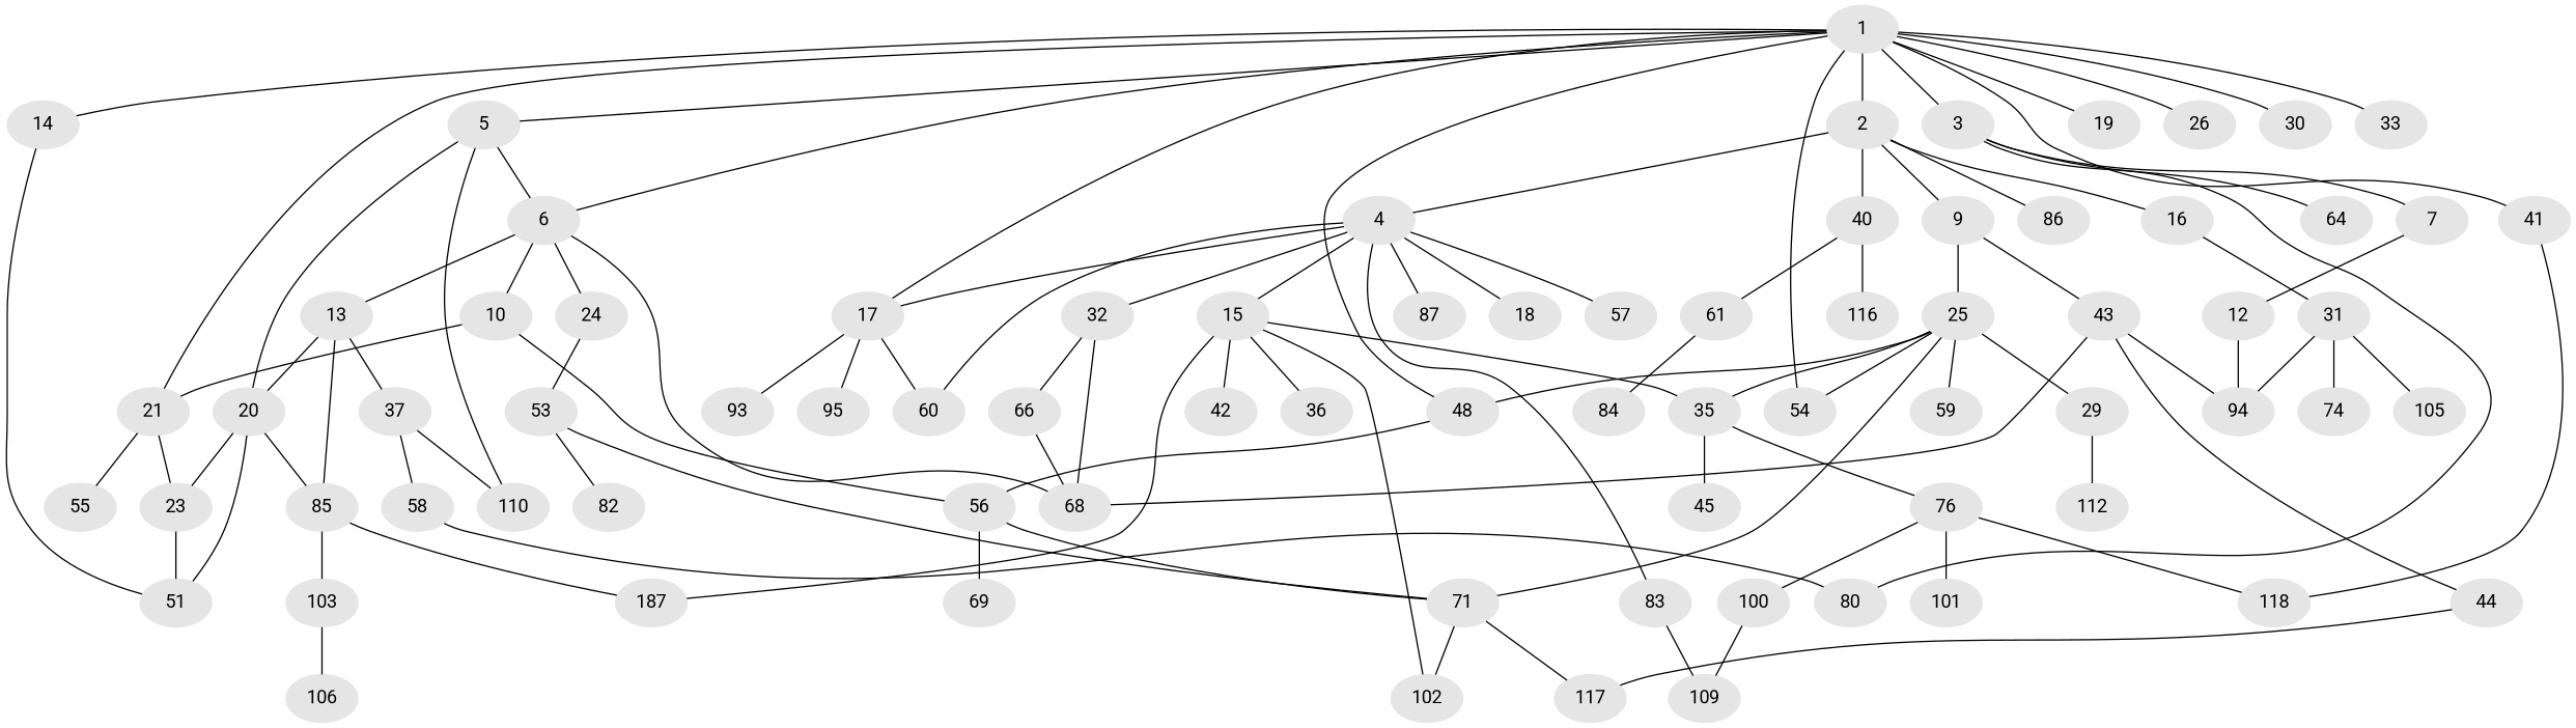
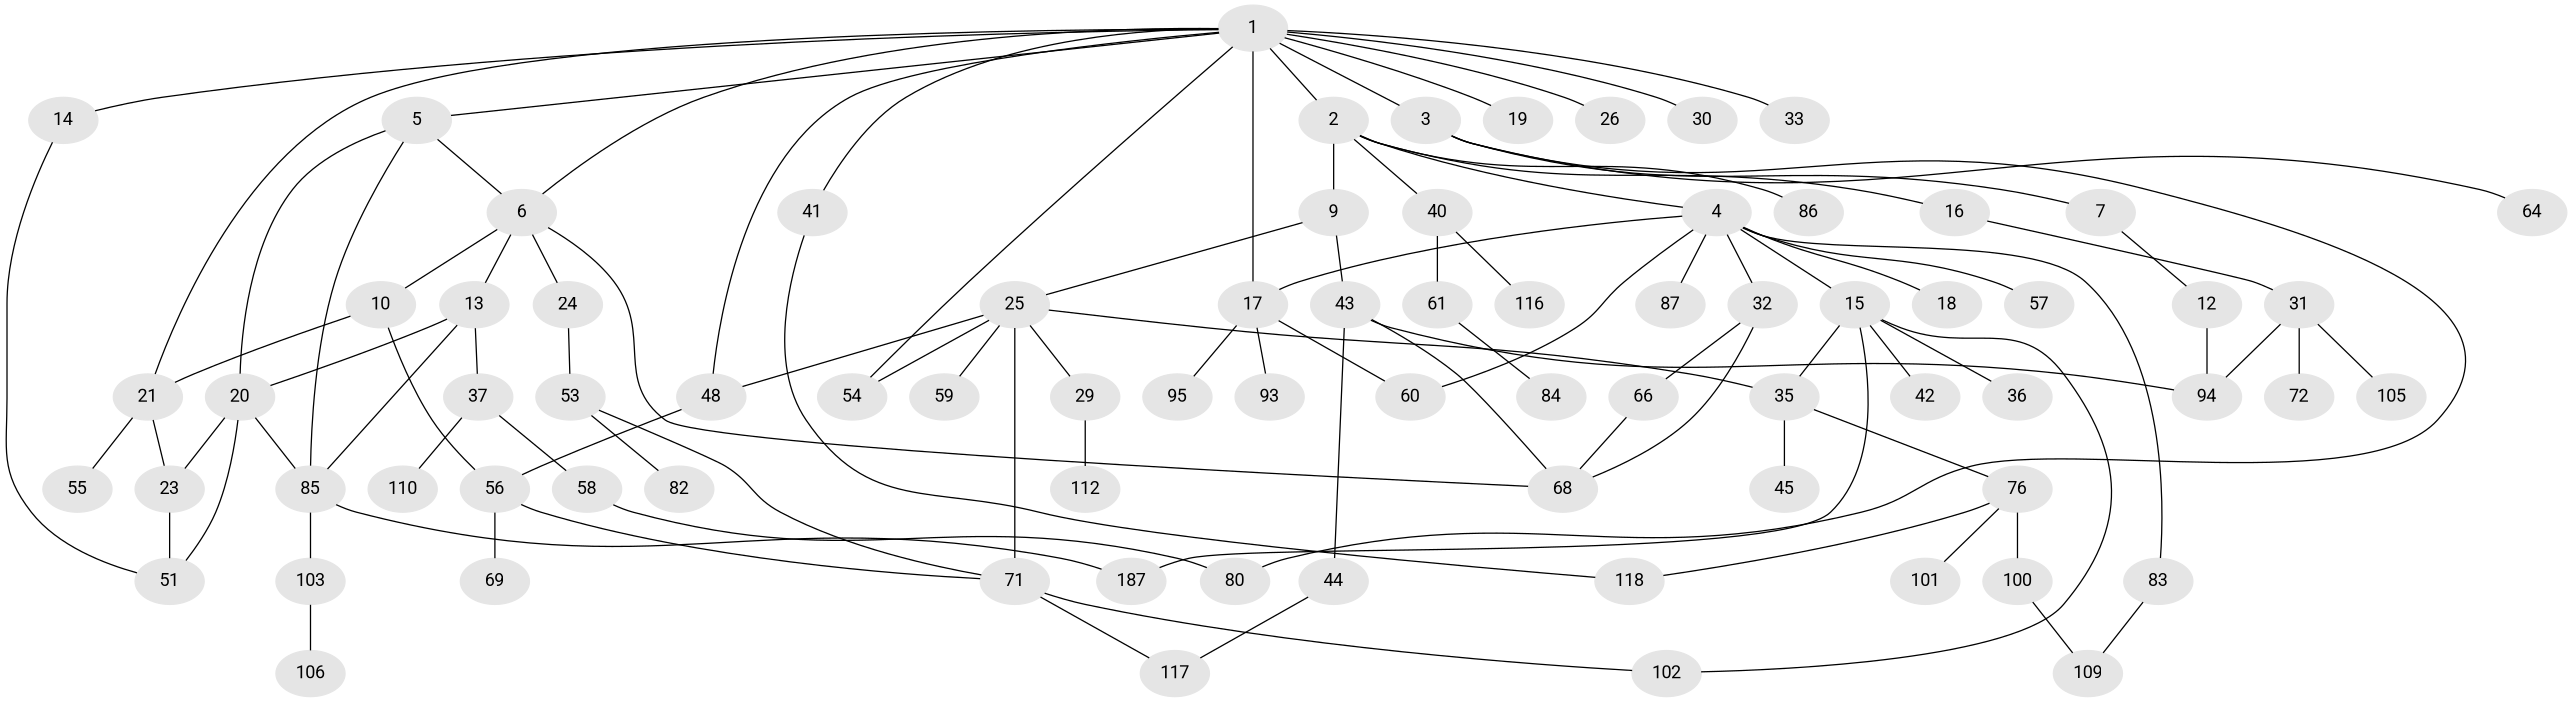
  graph {
    fontname=Roboto
    node [color=gray90 fontname=Roboto style=filled]
    edge [fontname=Roboto]
    1 [super="+11"]
    2 [super="+8"]
    3 [super="+46"]
    5 [super="+62"]
    6 [super="+47"]
    14 [super="+78"]
    17 [super="+22"]
    19
    21 [super="+111"]
    26
    30
    33 [super="+73"]
    41
    48 [super="+70"]
    54
    4 [super="+27"]
    9 [super="+91"]
    16 [super="+49"]
    40 [super="+52"]
    86
    7
    64
    80
    85 [super="+98"]
    20 [super="+34"]
    10 [super="+50"]
    13
    24
    68 [super="+92"]
    51
    60 [super="+90"]
    93 [super="+104"]
    95
    23 [super="+81"]
    55
    118
    56
    15 [super="+89"]
    18
    32 [super="+75"]
    57 [super="+97"]
    83 [super="+108"]
    87
    25 [super="+74"]
    43 [super="+88"]
    31 [super="+65"]
    61 [super="+96"]
    116
    12 [super="+28"]
    35 [super="+38"]
    36 [super="+79"]
    42
    102
    n54 [label=187]
    66 [super="+67"]
    109 [super="+113"]
    103
    37 [super="+39"]
    53 [super="+63"]
    94
    29 [super="+115"]
    59
    71 [super="+114"]
    44
    69
    58
    110
    45 [super="+77"]
    76 [super="+99"]
-   72 [label=74]
+   72
    105
    82
    112
    117
    100
    101
    84
    106
    1 -- 2
    1 -- 3
    1 -- 5
    1 -- 6
    1 -- 14
    1 -- 17
    1 -- 19
    1 -- 21
    1 -- 26
    1 -- 30
    1 -- 33 [weight=2]
    1 -- 41
    1 -- 48
    1 -- 54
    2 -- 4
    2 -- 9
    2 -- 16
    2 -- 40
    2 -- 86
    3 -- 7
    3 -- 64
    3 -- 80
    5 -- 6
-   5 -- 110
+   5 -- 85
    5 -- 20
    6 -- 10
    6 -- 13
    6 -- 24
    6 -- 68
    14 -- 51
    17 -- 60
    17 -- 93 [weight=2]
    17 -- 95
    21 -- 23
    21 -- 55
    41 -- 118
    48 -- 56
    4 -- 17
    4 -- 60
    4 -- 15
    4 -- 18
    4 -- 32
    4 -- 57
    4 -- 83
    4 -- 87
    9 -- 25
    9 -- 43
    16 -- 31
    40 -- 61
    40 -- 116
    7 -- 12
    85 -- n54
    85 -- 103
    20 -- 85
    20 -- 51
    20 -- 23
    10 -- 21
    10 -- 56
    13 -- 85
    13 -- 20
    13 -- 37
    24 -- 53
    23 -- 51
    56 -- 71
    56 -- 69
    15 -- 35
    15 -- 36
    15 -- 42
    15 -- 102
    15 -- n54
    32 -- 68
    32 -- 66
    83 -- 109
    25 -- 48
    25 -- 54
    25 -- 35
    25 -- 29
    25 -- 59
    25 -- 71
    43 -- 68
    43 -- 94
    43 -- 44
    31 -- 94
    31 -- 72
    31 -- 105
    61 -- 84
    12 -- 94
    35 -- 45
    35 -- 76
    66 -- 68
    103 -- 106
    37 -- 58
    37 -- 110
    53 -- 71
    53 -- 82
    29 -- 112
    71 -- 102
    71 -- 117
    44 -- 117
    58 -- 80
    76 -- 118
    76 -- 100
    76 -- 101
    100 -- 109
  }
